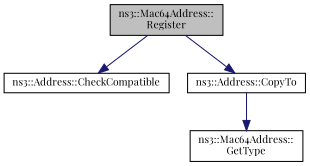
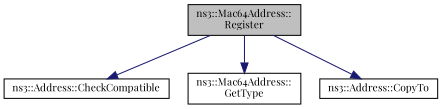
  digraph {
    fontname="Playfair Display"
    rankdir=TB
    node [color=black fillcolor=white fontname="Playfair Display" fontsize=10 shape=record style=filled]
    edge [color=midnightblue fontname="Playfair Display" fontsize=10 labelfontname=Helvetica labelfontsize=10 style=solid]
    n1 [fillcolor=grey75 fontcolor=black height=0.2 label="ns3::Mac64Address::\lRegister" width=0.4]
    n2 [height=0.2 label="ns3::Address::CheckCompatible" width=0.4]
    n3 [height=0.2 label="ns3::Mac64Address::\lGetType" width=0.4]
    n4 [height=0.2 label="ns3::Address::CopyTo" width=0.4]
    n1 -> n2
-   n4 -> n3
+   n1 -> n3
    n1 -> n4
  }
